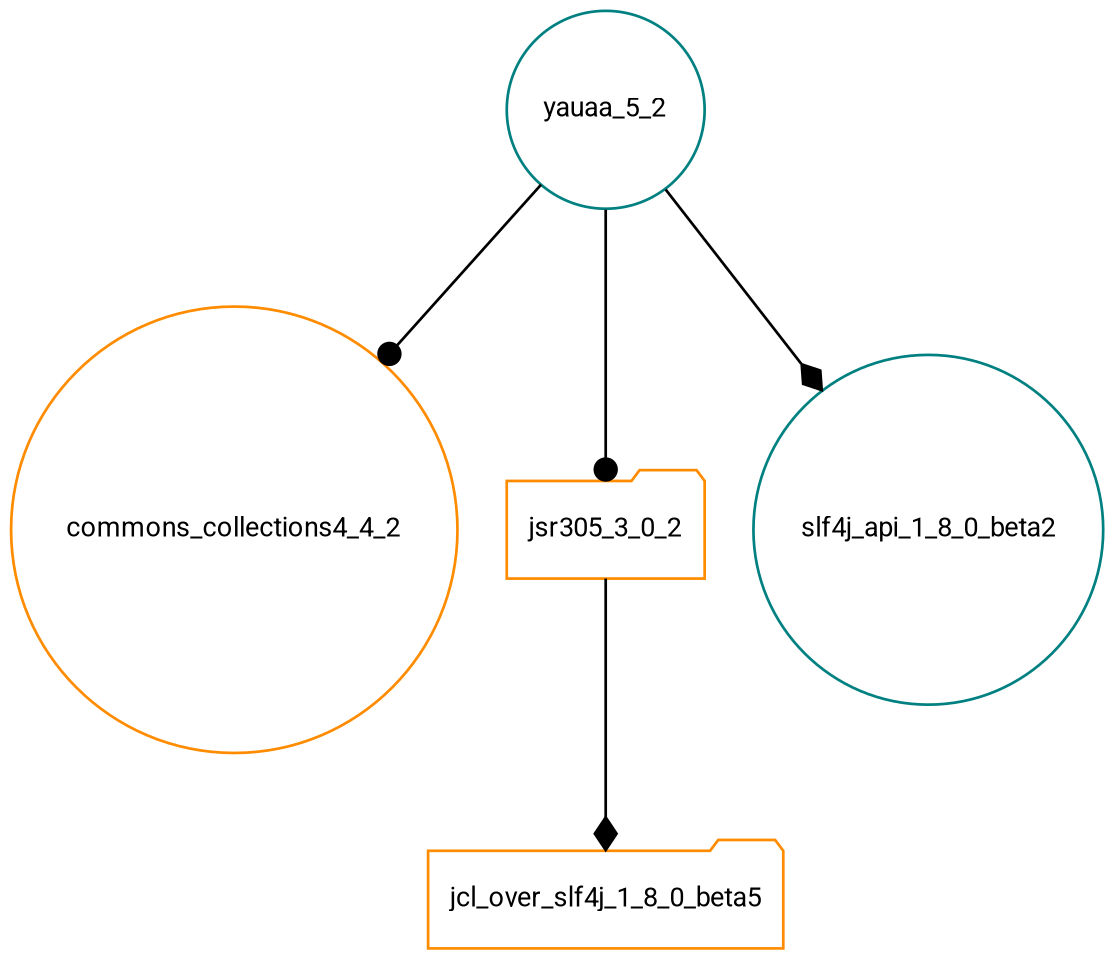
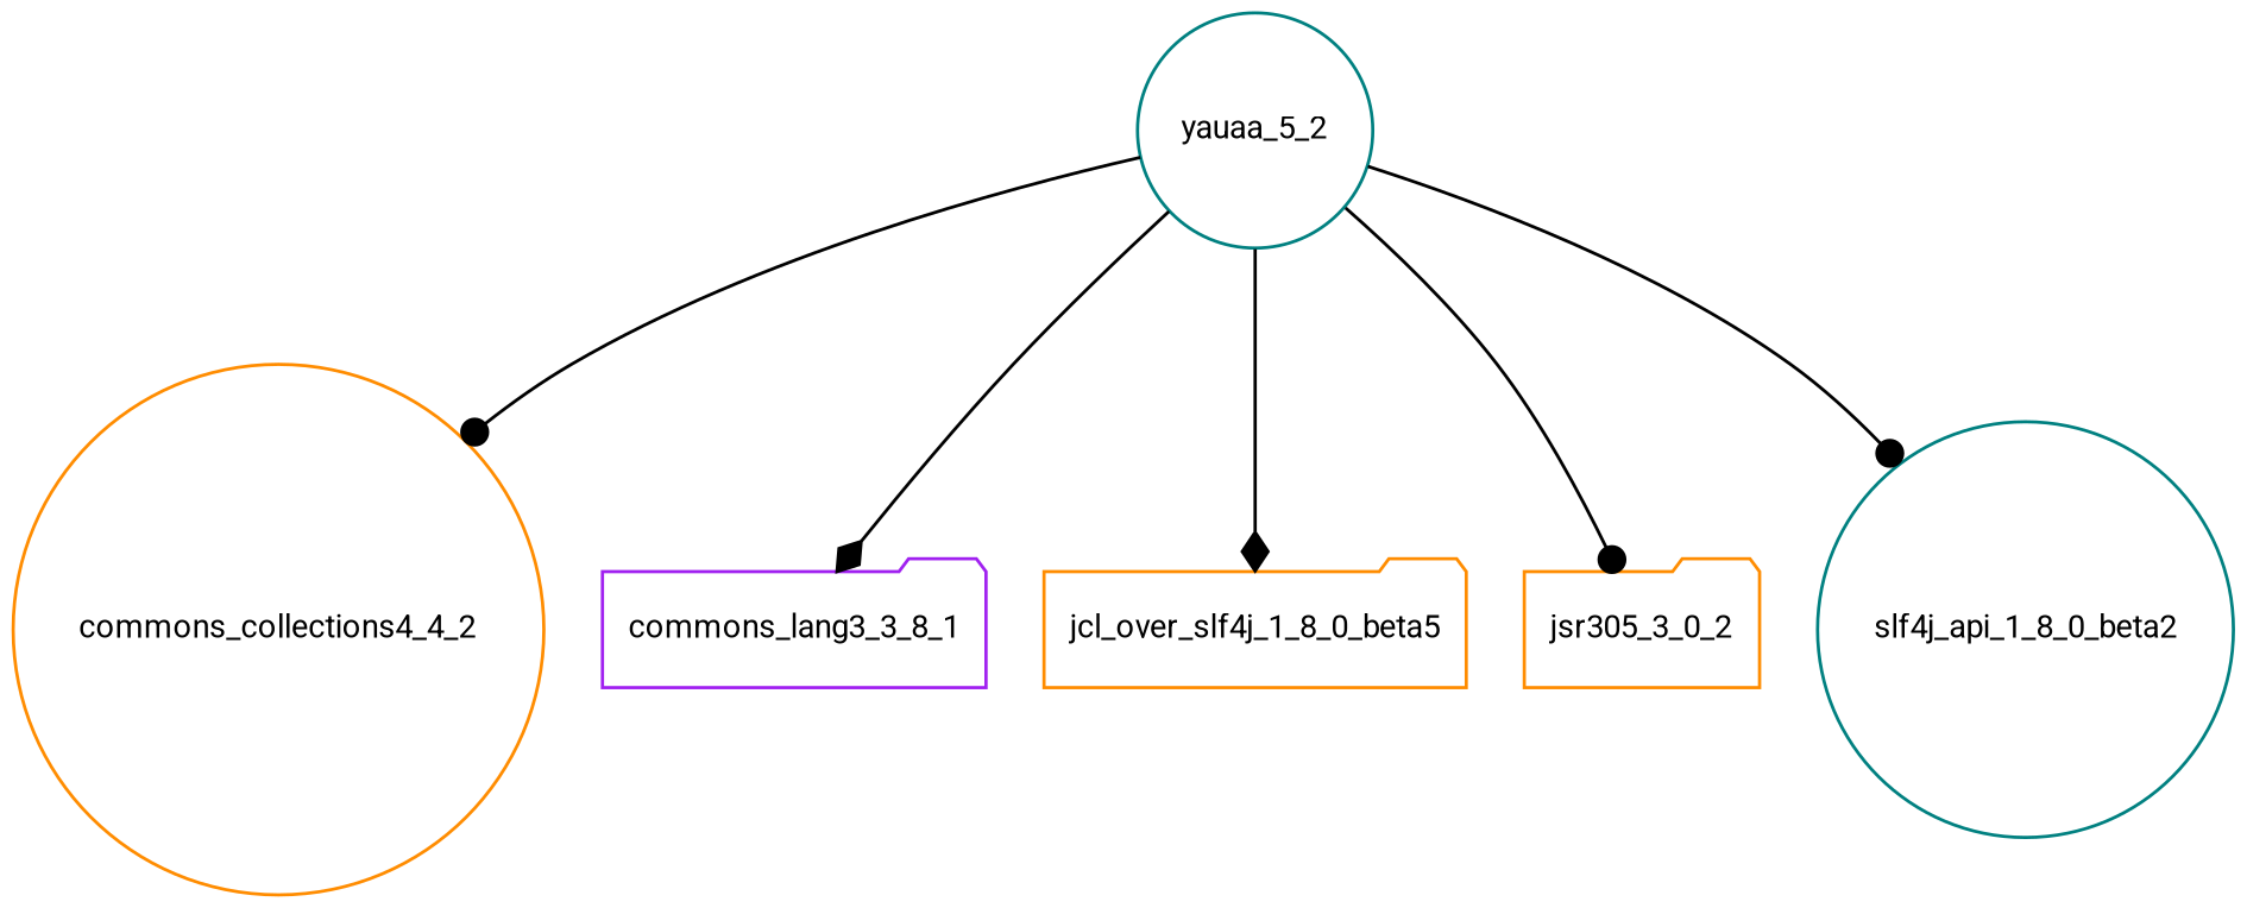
  digraph {
    fontname=Roboto
    node [color=darkorange fontname=Roboto fontsize=10.0 shape=circle]
    edge [arrowhead=diamond fontname=Roboto]
    yauaa_5_2 [color=teal]
    commons_collections4_4_2
+   commons_lang3_3_8_1 [color=purple shape=folder]
    n4 [label=jcl_over_slf4j_1_8_0_beta5 shape=folder]
    jsr305_3_0_2 [shape=folder]
    slf4j_api_1_8_0_beta2 [color=teal]
    yauaa_5_2 -> commons_collections4_4_2 [arrowhead=dot]
-   jsr305_3_0_2 -> n4
+   yauaa_5_2 -> commons_lang3_3_8_1
+   yauaa_5_2 -> n4
    yauaa_5_2 -> jsr305_3_0_2 [arrowhead=dot]
-   yauaa_5_2 -> slf4j_api_1_8_0_beta2
+   yauaa_5_2 -> slf4j_api_1_8_0_beta2 [arrowhead=dot]
  }
